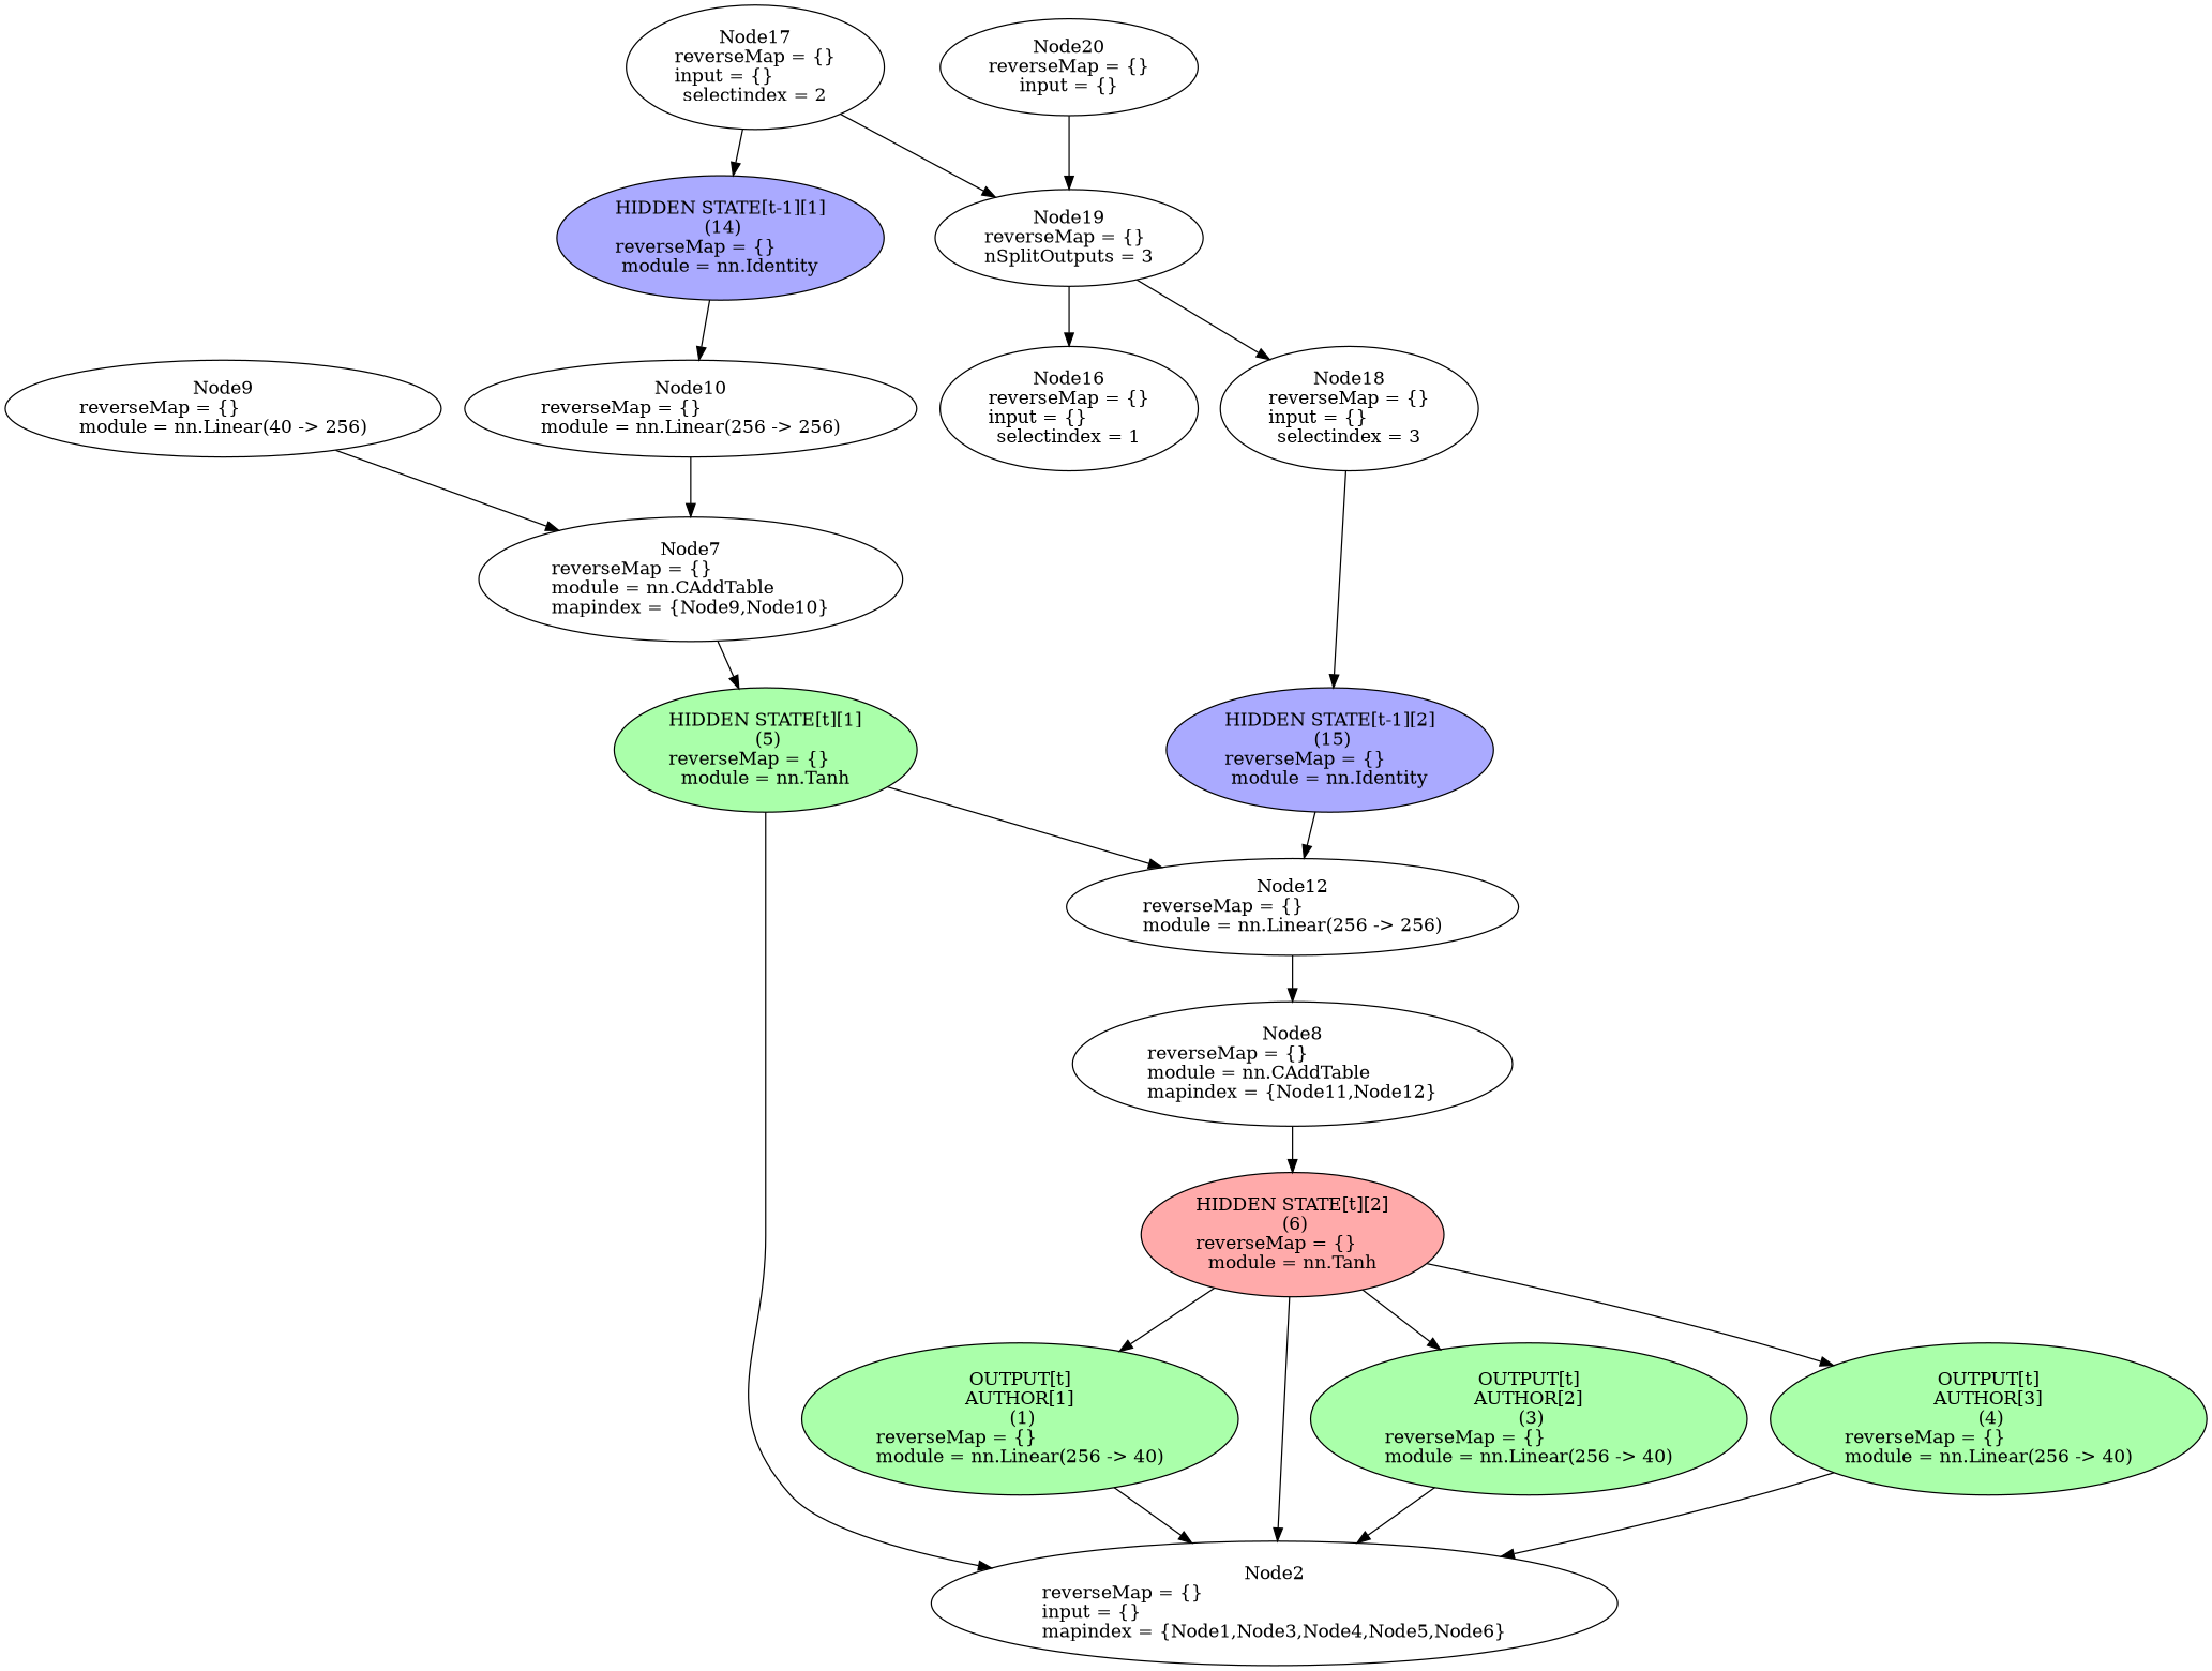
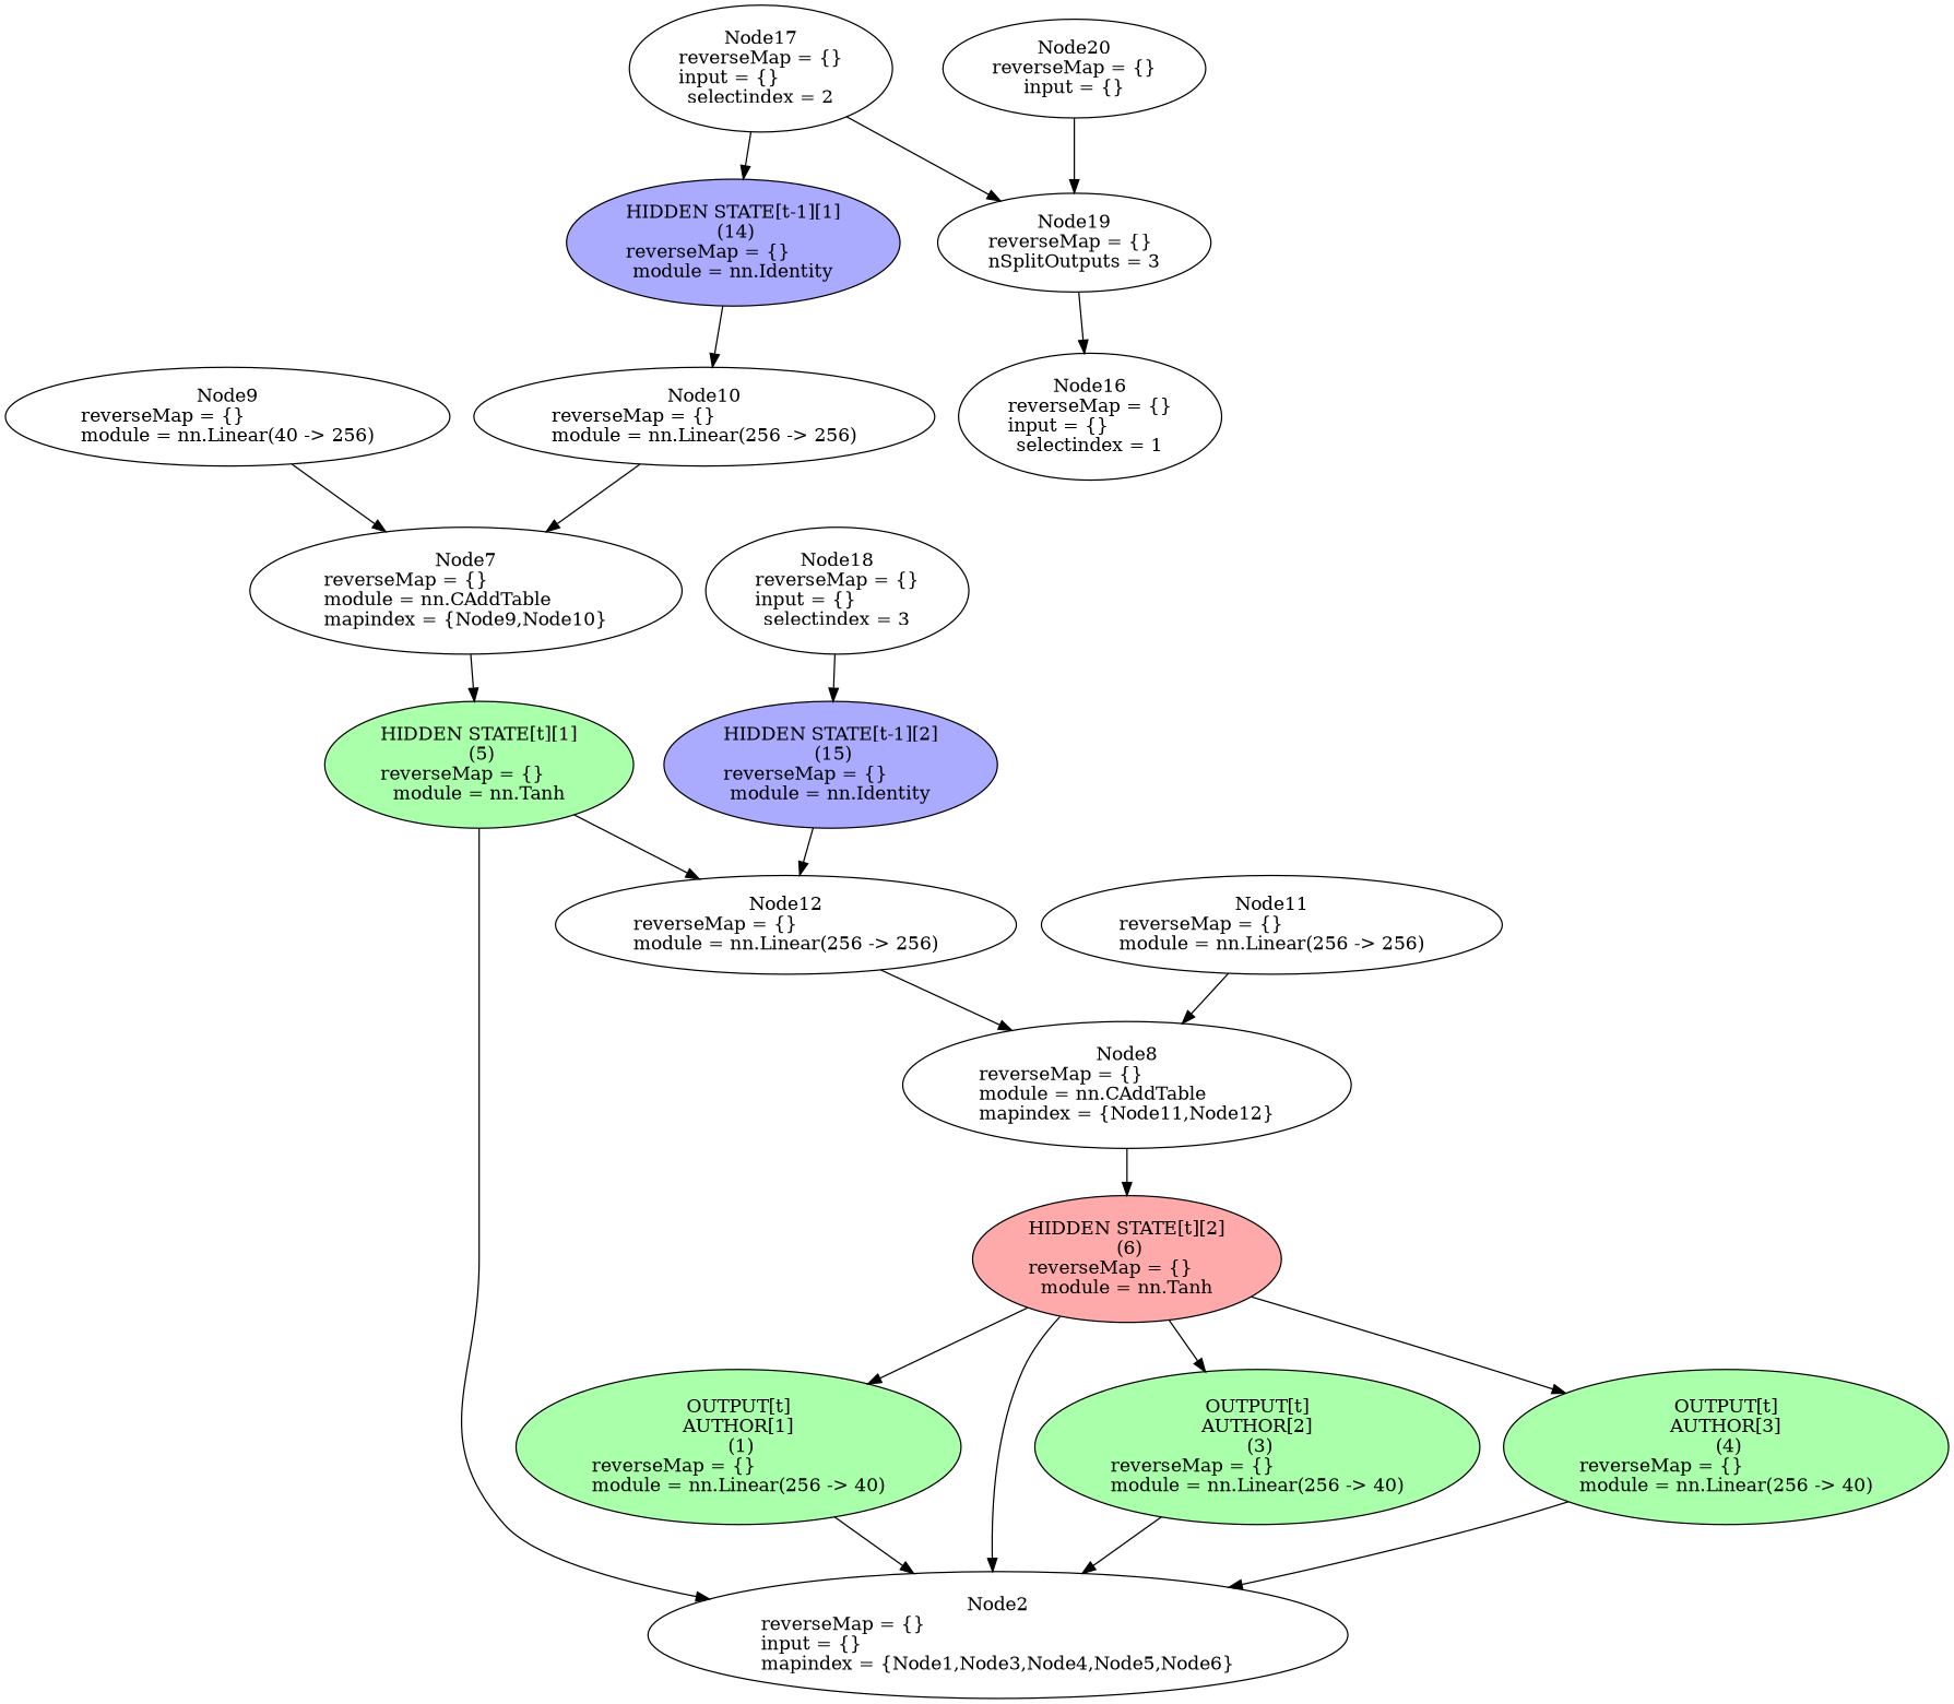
  digraph {
    node [shape=oval]
    n1 [fillcolor="#aaffaa" height=1.6303 label="OUTPUT[t]\nAUTHOR[1]\n (1)\nreverseMap = {}\lmodule = nn.Linear(256 -> 40)" style=filled width=3.7123]
    n2 [height=1.3356 label="Node2\nreverseMap = {}\linput = {}\lmapindex = {Node1,Node3,Node4,Node5,Node6}" width=5.7943]
    n3 [fillcolor="#aaffaa" height=1.6303 label="OUTPUT[t]\nAUTHOR[2]\n (3)\nreverseMap = {}\lmodule = nn.Linear(256 -> 40)" style=filled width=3.7123]
    n4 [fillcolor="#aaffaa" height=1.6303 label="OUTPUT[t]\nAUTHOR[3]\n (4)\nreverseMap = {}\lmodule = nn.Linear(256 -> 40)" style=filled width=3.7123]
    n5 [fillcolor="#aaffaa" height=1.3356 label="HIDDEN STATE[t][1]\n (5)\nreverseMap = {}\lmodule = nn.Tanh" style=filled width=2.8088]
    n6 [height=1.041 label="Node12\nreverseMap = {}\lmodule = nn.Linear(256 -> 256)" width=3.8498]
+   n7 [height=1.041 label="Node11\nreverseMap = {}\lmodule = nn.Linear(256 -> 256)" width=3.8498]
    n8 [height=1.3356 label="Node8\nreverseMap = {}\lmodule = nn.CAddTable\lmapindex = {Node11,Node12}" width=3.7123]
    n9 [fillcolor="#ffaaaa" height=1.3356 label="HIDDEN STATE[t][2]\n (6)\nreverseMap = {}\lmodule = nn.Tanh" style=filled width=2.8088]
    n10 [height=1.3356 label="Node7\nreverseMap = {}\lmodule = nn.CAddTable\lmapindex = {Node9,Node10}" width=3.5748]
    n11 [height=1.041 label="Node9\nreverseMap = {}\lmodule = nn.Linear(40 -> 256)" width=3.7123]
    n12 [height=1.041 label="Node10\nreverseMap = {}\lmodule = nn.Linear(256 -> 256)" width=3.8498]
    n13 [fillcolor="#aaaaff" height=1.3356 label="HIDDEN STATE[t-1][1]\n (14)\nreverseMap = {}\lmodule = nn.Identity" style=filled width=3.0248]
    n14 [fillcolor="#aaaaff" height=1.3356 label="HIDDEN STATE[t-1][2]\n (15)\nreverseMap = {}\lmodule = nn.Identity" style=filled width=3.0248]
    n15 [height=1.3356 label="Node16\nreverseMap = {}\linput = {}\lselectindex = 1" width=2.1606]
    n16 [height=1.3356 label="Node17\nreverseMap = {}\linput = {}\lselectindex = 2" width=2.1606]
    n17 [height=1.041 label="Node19\nreverseMap = {}\lnSplitOutputs = 3" width=2.2392]
    n18 [height=1.3356 label="Node18\nreverseMap = {}\linput = {}\lselectindex = 3" width=2.1606]
    n19 [height=1.041 label="Node20\nreverseMap = {}\linput = {}" width=2.1606]
    n1 -> n2
    n3 -> n2
    n4 -> n2
    n5 -> n2
    n5 -> n6
    n6 -> n8
+   n7 -> n8
    n8 -> n9
    n9 -> n1
    n9 -> n2
    n9 -> n3
    n9 -> n4
    n10 -> n5
    n11 -> n10
    n12 -> n10
    n13 -> n12
    n14 -> n6
    n16 -> n13
    n16 -> n17
    n17 -> n15
-   n17 -> n18
    n18 -> n14
    n19 -> n17
  }
